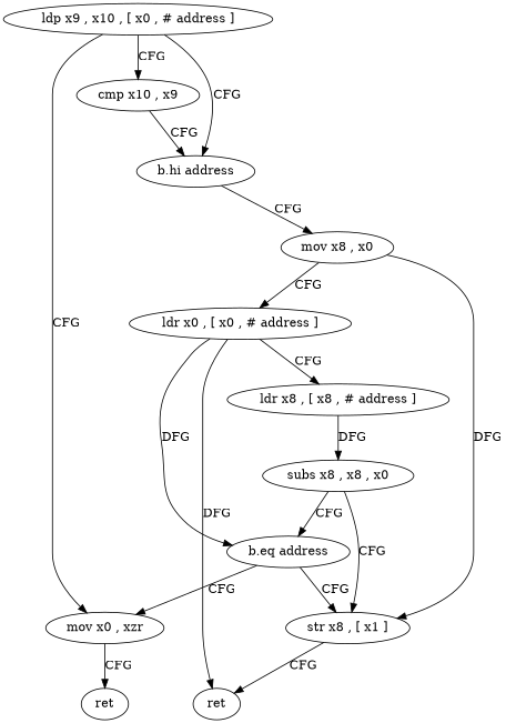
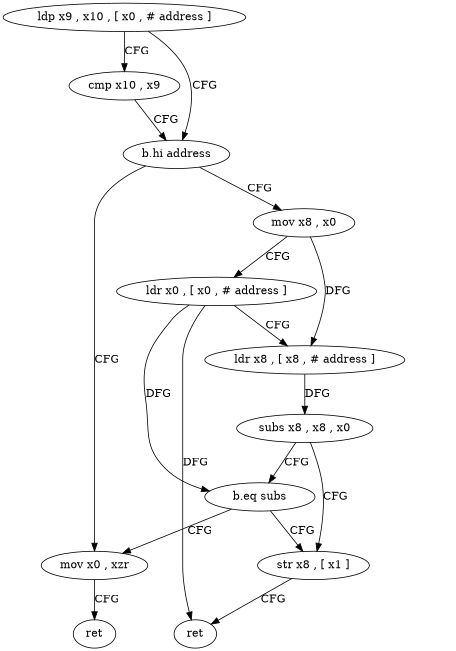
  digraph {
    n1 [label="ldp x9 , x10 , [ x0 , # address ]"]
    n2 [label="cmp x10 , x9"]
    n3 [label="b.hi address"]
    n4 [label="mov x0 , xzr"]
    n5 [label="mov x8 , x0"]
    n6 [label=ret]
    n7 [label="ldr x0 , [ x0 , # address ]"]
    n8 [label="ldr x8 , [ x8 , # address ]"]
-   n9 [label="b.eq address"]
+   n9 [label="b.eq subs"]
    n10 [label=ret]
    n11 [label="subs x8 , x8 , x0"]
    n12 [label="str x8 , [ x1 ]"]
    n1 -> n2 [label=CFG]
    n1 -> n3 [label=CFG]
    n2 -> n3 [label=CFG]
-   n1 -> n4 [label=CFG]
+   n3 -> n4 [label=CFG]
    n3 -> n5 [label=CFG]
    n4 -> n6 [label=CFG]
    n5 -> n7 [label=CFG]
-   n5 -> n12 [label=DFG]
+   n5 -> n8 [label=DFG]
    n7 -> n8 [label=CFG]
    n7 -> n9 [label=DFG]
    n7 -> n10 [label=DFG]
    n8 -> n11 [label=DFG]
    n9 -> n4 [label=CFG]
    n9 -> n12 [label=CFG]
    n11 -> n9 [label=CFG]
    n11 -> n12 [label=CFG]
    n12 -> n10 [label=CFG]
  }
